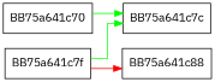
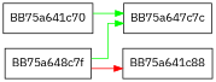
  digraph {
    fontname="IBM Plex Sans"
    rankdir=LR
    splines=ortho
    node [fontname="IBM Plex Sans" shape=box]
    edge [color=green fontname="IBM Plex Sans"]
    BB75a641c70
-   BB75a641c7c
-   BB75a641c7f
+   BB75a641c7c [label=BB75a647c7c]
+   BB75a641c7f [label=BB75a648c7f]
    BB75a641c88
    BB75a641c70 -> BB75a641c7c
    BB75a641c7f -> BB75a641c7c
    BB75a641c7f -> BB75a641c88 [color=red]
  }
